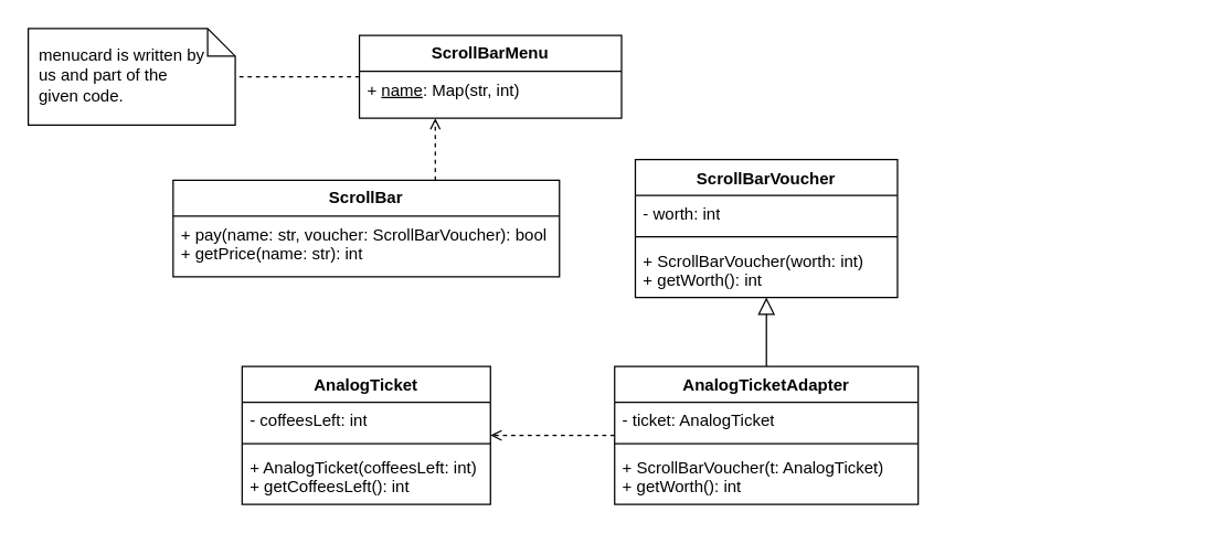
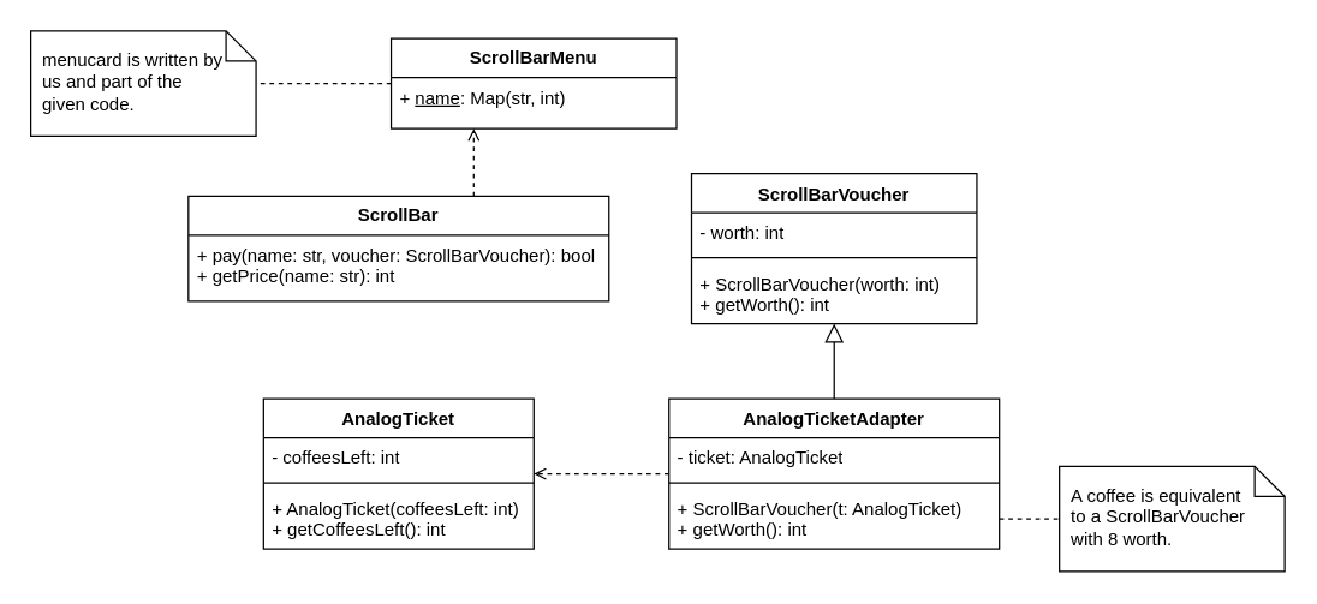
  <mxCell id="0" />
  <mxCell id="1" parent="0" />
  <mxCell id="2" style="edgeStyle=orthogonalEdgeStyle;rounded=0;orthogonalLoop=1;jettySize=auto;html=1;dashed=1;endArrow=open;endFill=0;" parent="1" source="8" target="4" edge="1"><mxGeometry relative="1" as="geometry"><mxPoint x="493" y="346" as="sourcePoint" /></mxGeometry></mxCell>
  <mxCell id="3" value="" style="endArrow=block;endSize=10;endFill=0;shadow=0;strokeWidth=1;rounded=0;curved=0;edgeStyle=elbowEdgeStyle;elbow=vertical;" parent="1" source="8" target="12" edge="1"><mxGeometry width="160" relative="1" as="geometry"><mxPoint x="619" y="255" as="sourcePoint" /><mxPoint x="594" y="145" as="targetPoint" /></mxGeometry></mxCell>
  <mxCell id="4" value="AnalogTicket" style="swimlane;fontStyle=1;align=center;verticalAlign=top;childLayout=stackLayout;horizontal=1;startSize=26;horizontalStack=0;resizeParent=1;resizeParentMax=0;resizeLast=0;collapsible=1;marginBottom=0;whiteSpace=wrap;html=1;" parent="1" vertex="1"><mxGeometry x="175" y="265" width="180" height="100" as="geometry" /></mxCell>
  <mxCell id="5" value="- coffeesLeft: int" style="text;strokeColor=none;fillColor=none;align=left;verticalAlign=top;spacingLeft=4;spacingRight=4;overflow=hidden;rotatable=0;points=[[0,0.5],[1,0.5]];portConstraint=eastwest;whiteSpace=wrap;html=1;" parent="4" vertex="1"><mxGeometry y="26" width="180" height="26" as="geometry" /></mxCell>
  <mxCell id="6" value="" style="line;strokeWidth=1;fillColor=none;align=left;verticalAlign=middle;spacingTop=-1;spacingLeft=3;spacingRight=3;rotatable=0;labelPosition=right;points=[];portConstraint=eastwest;strokeColor=inherit;" parent="4" vertex="1"><mxGeometry y="52" width="180" height="8" as="geometry" /></mxCell>
  <mxCell id="7" value="+ AnalogTicket(coffeesLeft: int)&lt;div&gt;+ getCoffeesLeft(): int&lt;/div&gt;" style="text;strokeColor=none;fillColor=none;align=left;verticalAlign=top;spacingLeft=4;spacingRight=4;overflow=hidden;rotatable=0;points=[[0,0.5],[1,0.5]];portConstraint=eastwest;whiteSpace=wrap;html=1;" parent="4" vertex="1"><mxGeometry y="60" width="180" height="40" as="geometry" /></mxCell>
  <mxCell id="8" value="AnalogTicketAdapter" style="swimlane;fontStyle=1;align=center;verticalAlign=top;childLayout=stackLayout;horizontal=1;startSize=26;horizontalStack=0;resizeParent=1;resizeParentMax=0;resizeLast=0;collapsible=1;marginBottom=0;whiteSpace=wrap;html=1;" parent="1" vertex="1"><mxGeometry x="445" y="265" width="220" height="100" as="geometry" /></mxCell>
  <mxCell id="9" value="- ticket: AnalogTicket" style="text;strokeColor=none;fillColor=none;align=left;verticalAlign=top;spacingLeft=4;spacingRight=4;overflow=hidden;rotatable=0;points=[[0,0.5],[1,0.5]];portConstraint=eastwest;whiteSpace=wrap;html=1;" parent="8" vertex="1"><mxGeometry y="26" width="220" height="26" as="geometry" /></mxCell>
  <mxCell id="10" value="" style="line;strokeWidth=1;fillColor=none;align=left;verticalAlign=middle;spacingTop=-1;spacingLeft=3;spacingRight=3;rotatable=0;labelPosition=right;points=[];portConstraint=eastwest;strokeColor=inherit;" parent="8" vertex="1"><mxGeometry y="52" width="220" height="8" as="geometry" /></mxCell>
  <mxCell id="11" value="&lt;div&gt;+ ScrollBarVoucher(t: AnalogTicket)&lt;br&gt;&lt;/div&gt;+ getWorth(): int" style="text;strokeColor=none;fillColor=none;align=left;verticalAlign=top;spacingLeft=4;spacingRight=4;overflow=hidden;rotatable=0;points=[[0,0.5],[1,0.5]];portConstraint=eastwest;whiteSpace=wrap;html=1;" parent="8" vertex="1"><mxGeometry y="60" width="220" height="40" as="geometry" /></mxCell>
  <mxCell id="12" value="ScrollBarVoucher" style="swimlane;fontStyle=1;align=center;verticalAlign=top;childLayout=stackLayout;horizontal=1;startSize=26;horizontalStack=0;resizeParent=1;resizeParentMax=0;resizeLast=0;collapsible=1;marginBottom=0;whiteSpace=wrap;html=1;" parent="1" vertex="1"><mxGeometry x="460" y="115" width="190" height="100" as="geometry" /></mxCell>
  <mxCell id="13" value="- worth: int" style="text;strokeColor=none;fillColor=none;align=left;verticalAlign=top;spacingLeft=4;spacingRight=4;overflow=hidden;rotatable=0;points=[[0,0.5],[1,0.5]];portConstraint=eastwest;whiteSpace=wrap;html=1;" parent="12" vertex="1"><mxGeometry y="26" width="190" height="26" as="geometry" /></mxCell>
  <mxCell id="14" value="" style="line;strokeWidth=1;fillColor=none;align=left;verticalAlign=middle;spacingTop=-1;spacingLeft=3;spacingRight=3;rotatable=0;labelPosition=right;points=[];portConstraint=eastwest;strokeColor=inherit;" parent="12" vertex="1"><mxGeometry y="52" width="190" height="8" as="geometry" /></mxCell>
  <mxCell id="15" value="+ ScrollBarVoucher(worth: int)&lt;div&gt;+ getWorth(): int&lt;/div&gt;" style="text;strokeColor=none;fillColor=none;align=left;verticalAlign=top;spacingLeft=4;spacingRight=4;overflow=hidden;rotatable=0;points=[[0,0.5],[1,0.5]];portConstraint=eastwest;whiteSpace=wrap;html=1;" parent="12" vertex="1"><mxGeometry y="60" width="190" height="40" as="geometry" /></mxCell>
  <mxCell id="16" value="menucard is written by us and part of the given code." style="shape=note;size=20;whiteSpace=wrap;html=1;hachureGap=4;fontFamily=Helvetica;align=left;spacingLeft=6;spacingBottom=6;spacingTop=3;spacingRight=21;" parent="1" vertex="1"><mxGeometry x="20" y="20" width="150" height="70" as="geometry" /></mxCell>
  <mxCell id="17" style="edgeStyle=orthogonalEdgeStyle;rounded=0;orthogonalLoop=1;jettySize=auto;html=1;endArrow=none;startFill=0;dashed=1;" parent="1" source="22" target="16" edge="1"><mxGeometry relative="1" as="geometry"><mxPoint x="125" y="154" as="sourcePoint" /></mxGeometry></mxCell>
+ <mxCell id="18" value="A coffee is equivalent to a ScrollBarVoucher with 8 worth." style="shape=note;size=20;whiteSpace=wrap;html=1;hachureGap=4;fontFamily=Helvetica;align=left;spacingLeft=6;spacingBottom=6;spacingTop=3;spacingRight=21;" parent="1" vertex="1"><mxGeometry x="705" y="310" width="150" height="70" as="geometry" /></mxCell>
+ <mxCell id="19" style="edgeStyle=orthogonalEdgeStyle;rounded=0;orthogonalLoop=1;jettySize=auto;html=1;endArrow=none;startFill=0;dashed=1;" parent="1" source="11" target="18" edge="1"><mxGeometry relative="1" as="geometry" /></mxCell>
  <mxCell id="20" value="&lt;b&gt;ScrollBar&lt;/b&gt;" style="swimlane;fontStyle=0;childLayout=stackLayout;horizontal=1;startSize=26;fillColor=none;horizontalStack=0;resizeParent=1;resizeParentMax=0;resizeLast=0;collapsible=1;marginBottom=0;whiteSpace=wrap;html=1;" vertex="1" parent="1"><mxGeometry x="125" y="130" width="280" height="70" as="geometry" /></mxCell>
  <mxCell id="21" value="+ pay(name: str, voucher: ScrollBarVoucher): bool&lt;div&gt;+ getPrice(name: str): int&lt;/div&gt;" style="text;strokeColor=none;fillColor=none;align=left;verticalAlign=top;spacingLeft=4;spacingRight=4;overflow=hidden;rotatable=0;points=[[0,0.5],[1,0.5]];portConstraint=eastwest;whiteSpace=wrap;html=1;" vertex="1" parent="20"><mxGeometry y="26" width="280" height="44" as="geometry" /></mxCell>
  <mxCell id="22" value="&lt;b&gt;ScrollBarMenu&lt;/b&gt;" style="swimlane;fontStyle=0;childLayout=stackLayout;horizontal=1;startSize=26;horizontalStack=0;resizeParent=1;resizeParentMax=0;resizeLast=0;collapsible=1;marginBottom=0;whiteSpace=wrap;html=1;" vertex="1" parent="1"><mxGeometry x="260" y="25" width="190" height="60" as="geometry" /></mxCell>
  <mxCell id="23" value="+&amp;nbsp;&lt;u&gt;name&lt;/u&gt;: Map(str, int)" style="text;strokeColor=none;fillColor=none;align=left;verticalAlign=top;spacingLeft=4;spacingRight=4;overflow=hidden;rotatable=0;points=[[0,0.5],[1,0.5]];portConstraint=eastwest;whiteSpace=wrap;html=1;" vertex="1" parent="22"><mxGeometry y="26" width="190" height="34" as="geometry" /></mxCell>
  <mxCell id="24" style="edgeStyle=orthogonalEdgeStyle;rounded=0;orthogonalLoop=1;jettySize=auto;html=1;dashed=1;endArrow=open;endFill=0;" edge="1" parent="1" source="20" target="22"><mxGeometry relative="1" as="geometry"><mxPoint x="415" y="175" as="sourcePoint" /><mxPoint x="470" y="175" as="targetPoint" /><Array as="points"><mxPoint x="315" y="105" /><mxPoint x="315" y="105" /></Array></mxGeometry></mxCell>
